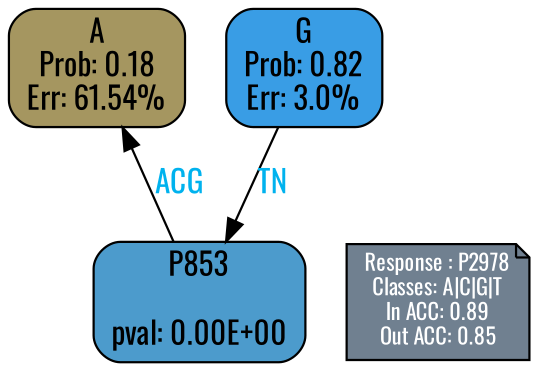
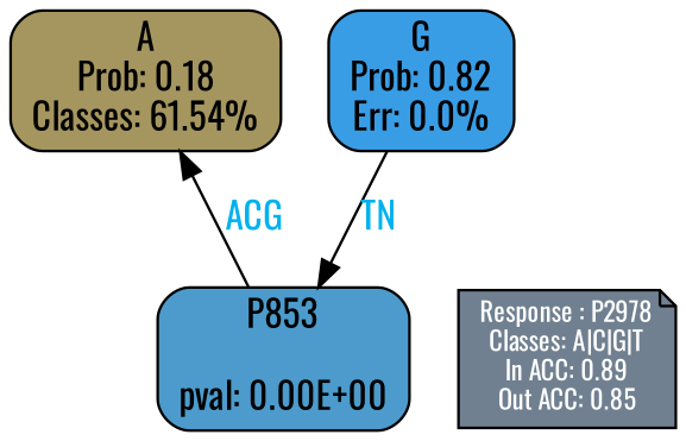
  digraph {
    fontname=Oswald
    ranksep=equally
    splines=polylines
    node [color=black fontname=Oswald shape=box style="filled, rounded"]
    edge [fontcolor=deepskyblue2 fontname=Oswald]
-   n1 [fillcolor="#a59660" label="A\nProb: 0.18\nErr: 61.54%"]
-   n2 [fillcolor="#399de5" label="G\nProb: 0.82\nErr: 3.0%"]
+   n1 [fillcolor="#a59660" label="A\nProb: 0.18\nClasses: 61.54%"]
+   n2 [fillcolor="#399de5" label="G\nProb: 0.82\nErr: 0.0%"]
    n3 [align=left fillcolor=slategray fontcolor=white fontsize=10 label="Response : P2978\nClasses: A|C|G|T\nIn ACC: 0.89\nOut ACC: 0.85\n" shape=note style=filled]
    n4 [fillcolor="#4c9bcc" label="P853\n\npval: 0.00E+00"]
    subgraph sub_1 {
      rank=same
      n1
      n2
    }
    subgraph sub_2 {
      rank=same
      n3
      n4
    }
    n2 -> n4 [label=TN]
    n4 -> n1 [label=ACG]
  }
